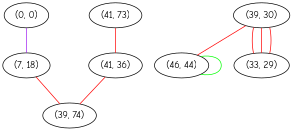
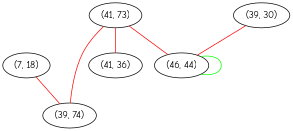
  graph {
    fontname="Comic Neue"
    node [fontname="Comic Neue"]
    edge [color=red fontname="Comic Neue" weight=1]
-   "(0, 0)"
    "(7, 18)"
    "(39, 74)"
    n4 [label="(39, 30)"]
    "(46, 44)"
-   "(33, 29)"
    "(41, 73)"
    n8 [label="(41, 36)"]
-   "(0, 0)" -- "(7, 18)" [color=purple weight=4]
    "(7, 18)" -- "(39, 74)"
    n4 -- "(46, 44)"
-   n4 -- "(33, 29)"
-   n4 -- "(33, 29)"
-   n4 -- "(33, 29)"
    "(46, 44)" -- "(46, 44)" [color=green weight=2]
-   n8 -- "(39, 74)"
+   "(41, 73)" -- "(39, 74)"
+   "(41, 73)" -- "(46, 44)"
    "(41, 73)" -- n8
  }
